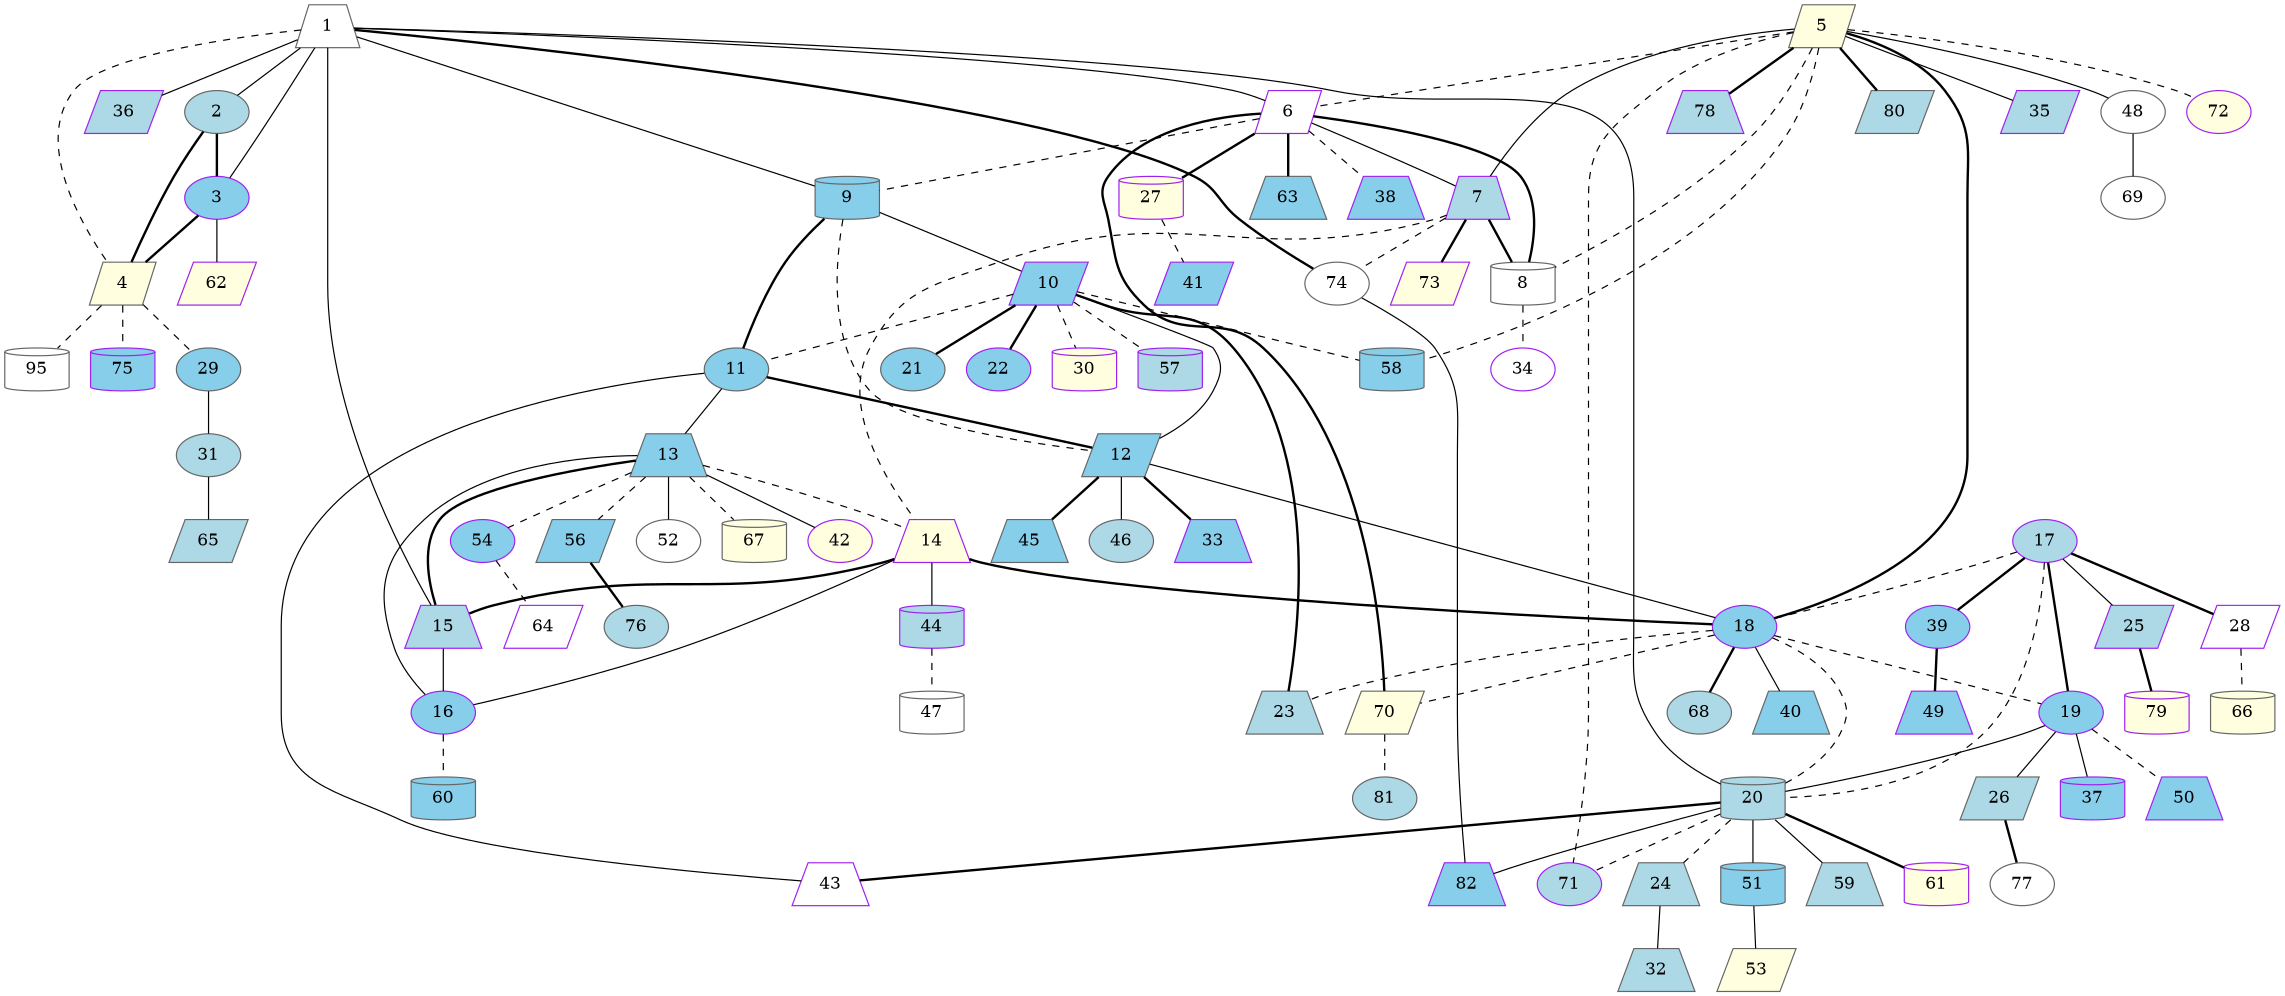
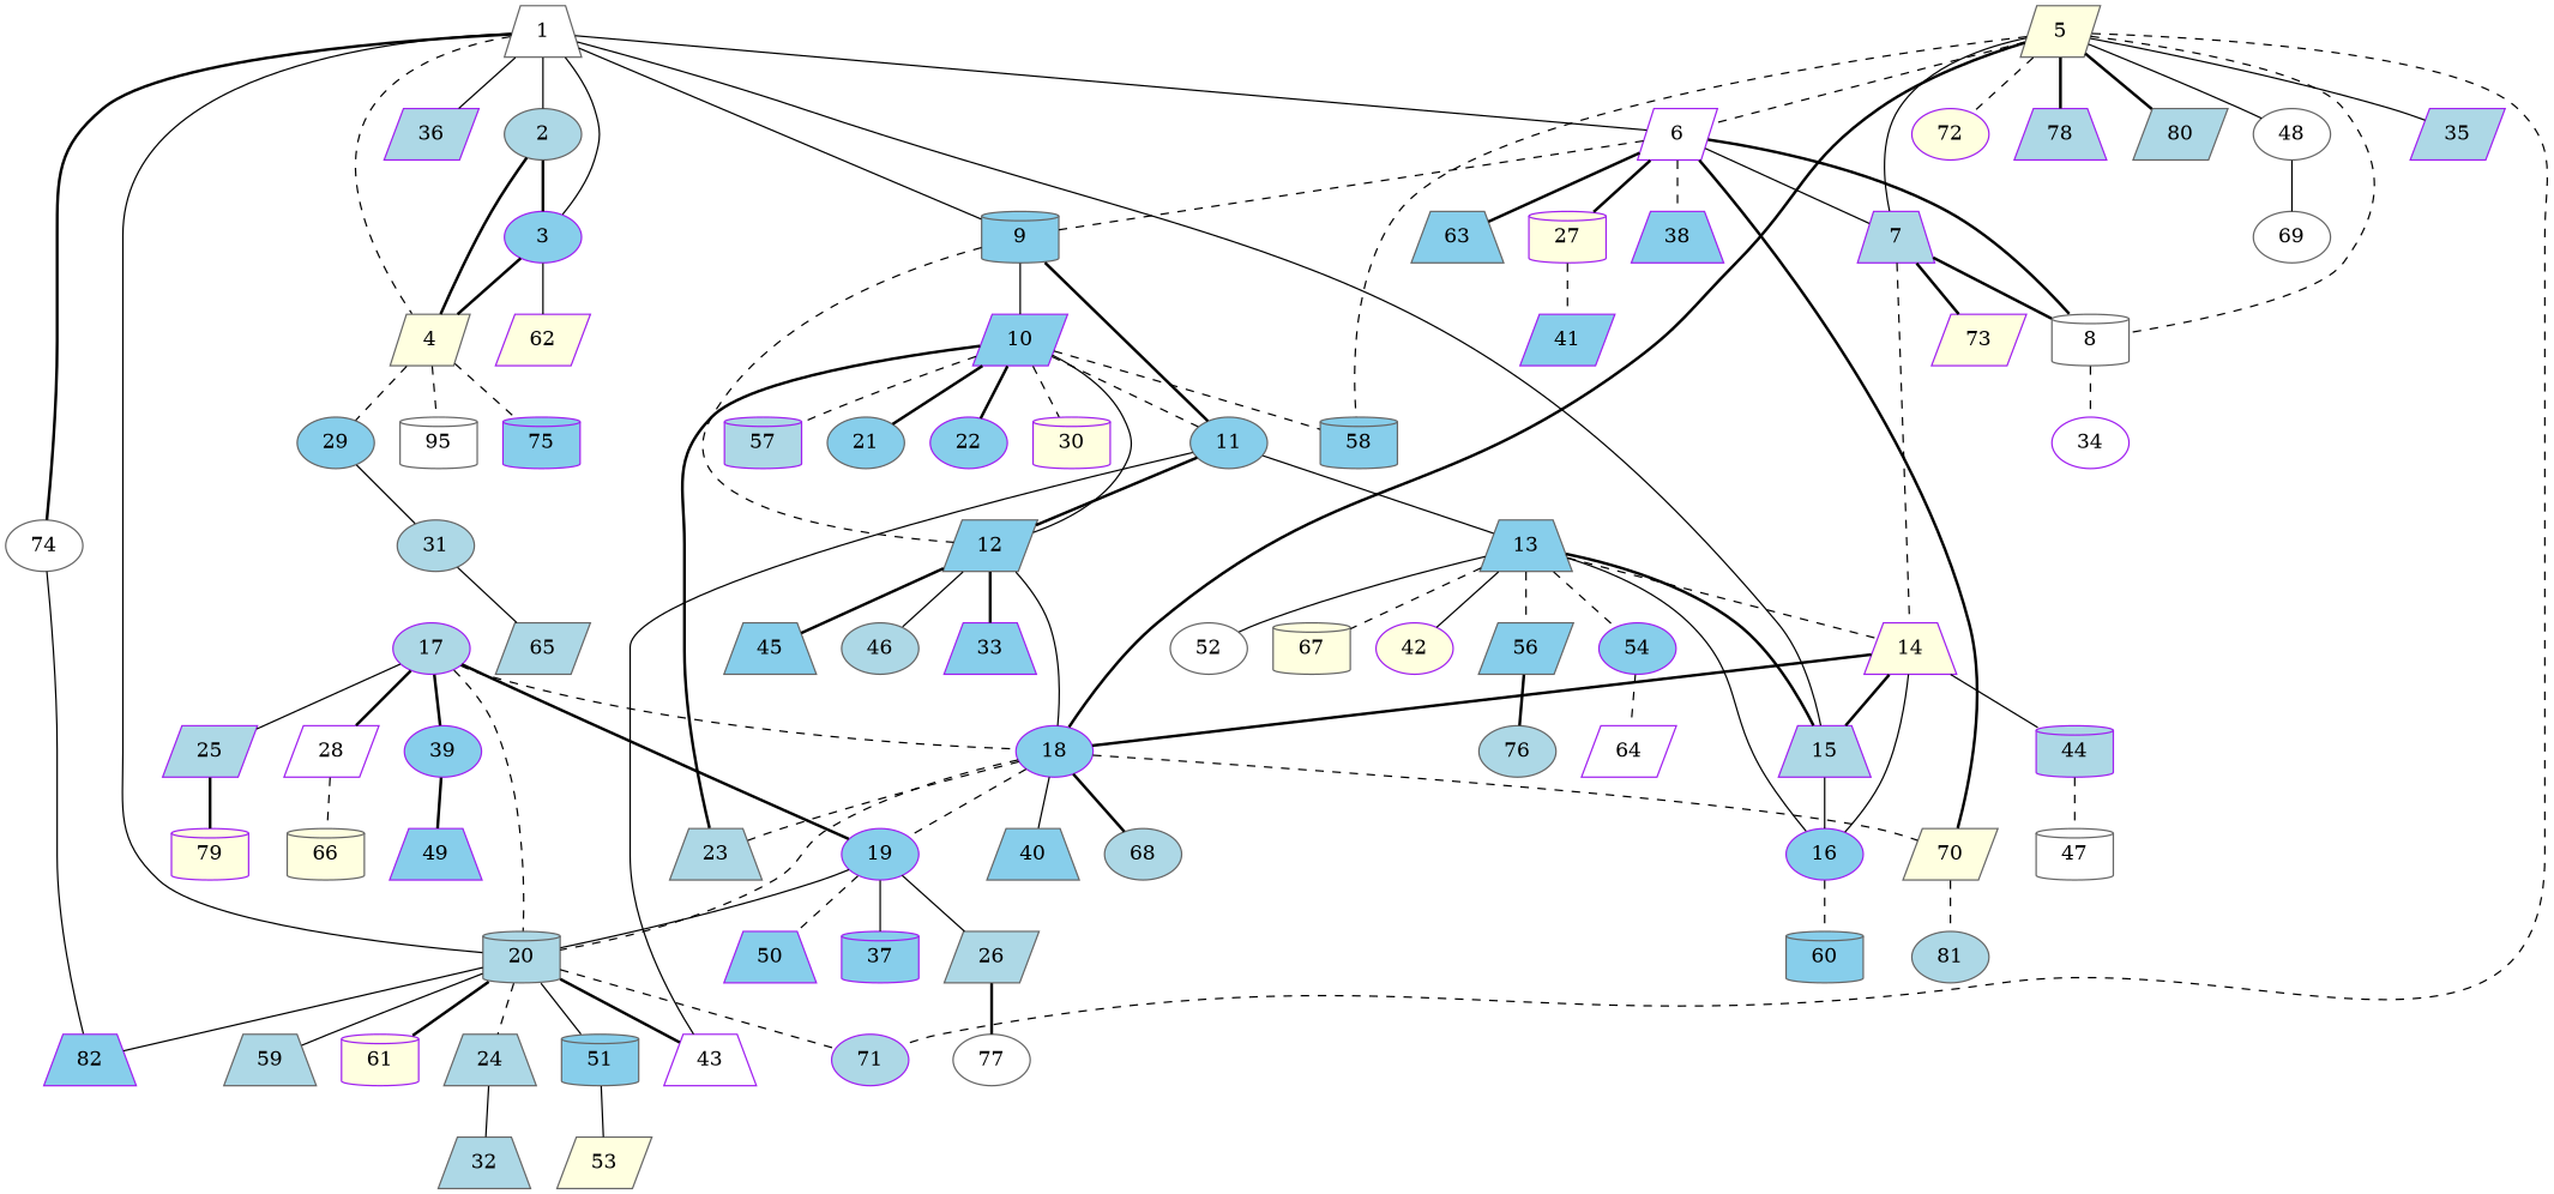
  graph {
    node [color=gray40 fillcolor=skyblue shape=ellipse style=filled]
    edge [style=solid]
    1 [fillcolor=white shape=trapezium]
    2 [fillcolor=lightblue]
    3 [color=purple]
    4 [fillcolor=lightyellow shape=parallelogram]
    6 [color=purple fillcolor=white shape=parallelogram]
    9 [shape=cylinder]
    15 [color=purple fillcolor=lightblue shape=trapezium]
    20 [fillcolor=lightblue shape=cylinder]
    36 [color=purple fillcolor=lightblue shape=parallelogram]
    74 [fillcolor=white]
    62 [color=purple fillcolor=lightyellow shape=parallelogram]
    29
    n13 [fillcolor=white label=95 shape=cylinder]
    75 [color=purple shape=cylinder]
    7 [color=purple fillcolor=lightblue shape=trapezium]
    8 [fillcolor=white shape=cylinder]
    27 [color=purple fillcolor=lightyellow shape=cylinder]
    38 [color=purple shape=trapezium]
    63 [shape=trapezium]
    70 [fillcolor=lightyellow shape=parallelogram]
    10 [color=purple shape=parallelogram]
    11
    12 [shape=parallelogram]
    16 [color=purple]
    71 [color=purple fillcolor=lightblue]
    43 [color=purple fillcolor=white shape=trapezium]
    24 [fillcolor=lightblue shape=trapezium]
    51 [shape=cylinder]
    59 [fillcolor=lightblue shape=trapezium]
    61 [color=purple fillcolor=lightyellow shape=cylinder]
    82 [color=purple shape=trapezium]
    31 [fillcolor=lightblue]
    5 [fillcolor=lightyellow shape=parallelogram]
    18 [color=purple]
    35 [color=purple fillcolor=lightblue shape=parallelogram]
    48 [fillcolor=white]
    58 [shape=cylinder]
    72 [color=purple fillcolor=lightyellow]
    78 [color=purple fillcolor=lightblue shape=trapezium]
    80 [fillcolor=lightblue shape=parallelogram]
    14 [color=purple fillcolor=lightyellow shape=trapezium]
    73 [color=purple fillcolor=lightyellow shape=parallelogram]
    34 [color=purple fillcolor=white]
    23 [fillcolor=lightblue shape=trapezium]
    19 [color=purple]
    40 [shape=trapezium]
    68 [fillcolor=lightblue]
    69 [fillcolor=white]
    41 [color=purple shape=parallelogram]
    81 [fillcolor=lightblue]
    44 [color=purple fillcolor=lightblue shape=cylinder]
    21
    22 [color=purple]
    30 [color=purple fillcolor=lightyellow shape=cylinder]
    57 [color=purple fillcolor=lightblue shape=cylinder]
    13 [shape=trapezium]
    33 [color=purple shape=trapezium]
    45 [shape=trapezium]
    46 [fillcolor=lightblue]
    42 [color=purple fillcolor=lightyellow]
    52 [fillcolor=white]
    54 [color=purple]
    56 [shape=parallelogram]
    67 [fillcolor=lightyellow shape=cylinder]
    60 [shape=cylinder]
    64 [color=purple fillcolor=white shape=parallelogram]
    76 [fillcolor=lightblue]
    47 [fillcolor=white shape=cylinder]
    17 [color=purple fillcolor=lightblue]
    25 [color=purple fillcolor=lightblue shape=parallelogram]
    28 [color=purple fillcolor=white shape=parallelogram]
    39 [color=purple]
    26 [fillcolor=lightblue shape=parallelogram]
    37 [color=purple shape=cylinder]
    50 [color=purple shape=trapezium]
    79 [color=purple fillcolor=lightyellow shape=cylinder]
    66 [fillcolor=lightyellow shape=cylinder]
    49 [color=purple shape=trapezium]
    77 [fillcolor=white]
    32 [fillcolor=lightblue shape=trapezium]
    53 [fillcolor=lightyellow shape=parallelogram]
    65 [fillcolor=lightblue shape=parallelogram]
    1 -- 2
    1 -- 3
    1 -- 4 [style=dashed]
    1 -- 6
    1 -- 9
    1 -- 15
    1 -- 20
    1 -- 36
    1 -- 74 [style=bold]
    2 -- 3 [style=bold]
    2 -- 4 [style=bold]
    3 -- 4 [style=bold]
    3 -- 62
    4 -- 29 [style=dashed]
    4 -- n13 [style=dashed]
    4 -- 75 [style=dashed]
    6 -- 9 [style=dashed]
    6 -- 7
    6 -- 8 [style=bold]
    6 -- 27 [style=bold]
    6 -- 38 [style=dashed]
    6 -- 63 [style=bold]
    6 -- 70 [style=bold]
    9 -- 10
    9 -- 11 [style=bold]
    9 -- 12 [style=dashed]
    15 -- 16
    20 -- 71 [style=dashed]
    20 -- 43 [style=bold]
    20 -- 24 [style=dashed]
    20 -- 51
    20 -- 59
    20 -- 61 [style=bold]
    20 -- 82
    74 -- 82
    29 -- 31
-   7 -- 74 [style=dashed]
    7 -- 8 [style=bold]
    7 -- 14 [style=dashed]
    7 -- 73 [style=bold]
    8 -- 34 [style=dashed]
    27 -- 41 [style=dashed]
    70 -- 81 [style=dashed]
    10 -- 11 [style=dashed]
    10 -- 12
    10 -- 58 [style=dashed]
    10 -- 23 [style=bold]
    10 -- 21 [style=bold]
    10 -- 22 [style=bold]
    10 -- 30 [style=dashed]
    10 -- 57 [style=dashed]
    11 -- 12 [style=bold]
    11 -- 43
    11 -- 13
    12 -- 18
    12 -- 33 [style=bold]
    12 -- 45 [style=bold]
    12 -- 46
    16 -- 60 [style=dashed]
    24 -- 32
    51 -- 53
    31 -- 65
    5 -- 6 [style=dashed]
    5 -- 7
    5 -- 8 [style=dashed]
    5 -- 71 [style=dashed]
    5 -- 18 [style=bold]
    5 -- 35
    5 -- 48
    5 -- 58 [style=dashed]
    5 -- 72 [style=dashed]
    5 -- 78 [style=bold]
    5 -- 80 [style=bold]
    18 -- 20 [style=dashed]
    18 -- 70 [style=dashed]
    18 -- 23 [style=dashed]
    18 -- 19 [style=dashed]
    18 -- 40
    18 -- 68 [style=bold]
    48 -- 69
    14 -- 15 [style=bold]
    14 -- 16
    14 -- 18 [style=bold]
    14 -- 44
    19 -- 20
    19 -- 26
    19 -- 37
    19 -- 50 [style=dashed]
    44 -- 47 [style=dashed]
    13 -- 15 [style=bold]
    13 -- 16
    13 -- 14 [style=dashed]
    13 -- 42
    13 -- 52
    13 -- 54 [style=dashed]
    13 -- 56 [style=dashed]
    13 -- 67 [style=dashed]
    54 -- 64 [style=dashed]
    56 -- 76 [style=bold]
    17 -- 20 [style=dashed]
    17 -- 18 [style=dashed]
    17 -- 19 [style=bold]
    17 -- 25
    17 -- 28 [style=bold]
    17 -- 39 [style=bold]
    25 -- 79 [style=bold]
    28 -- 66 [style=dashed]
    39 -- 49 [style=bold]
    26 -- 77 [style=bold]
  }
